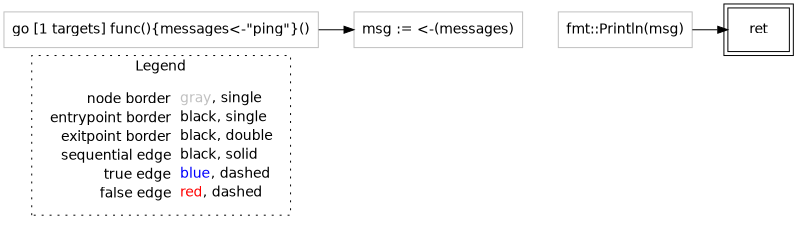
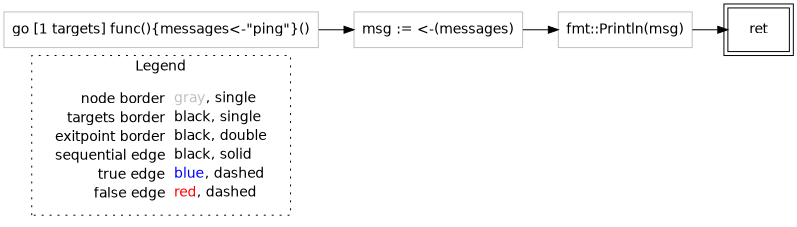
  digraph {
    fontname="DejaVu Sans"
    rankdir=LR
    node [fontname="DejaVu Sans" shape=rect color=gray]
    edge [color=black fontname="DejaVu Sans"]
-   n1 [label=<<table border="0" cellpadding="2" cellspacing="0" cellborder="0"><tr><td align="right">node border&nbsp;</td><td align="left"><font color="gray">gray</font>, single</td></tr><tr><td align="right">entrypoint border&nbsp;</td><td align="left"><font color="black">black</font>, single</td></tr><tr><td align="right">exitpoint border&nbsp;</td><td align="left"><font color="black">black</font>, double</td></tr><tr><td align="right">sequential edge&nbsp;</td><td align="left"><font color="black">black</font>, solid</td></tr><tr><td align="right">true edge&nbsp;</td><td align="left"><font color="blue">blue</font>, dashed</td></tr><tr><td align="right">false edge&nbsp;</td><td align="left"><font color="red">red</font>, dashed</td></tr></table>> shape=plaintext color=""]
+   n1 [label=<<table border="0" cellpadding="2" cellspacing="0" cellborder="0"><tr><td align="right">node border&nbsp;</td><td align="left"><font color="gray">gray</font>, single</td></tr><tr><td align="right">targets border&nbsp;</td><td align="left"><font color="black">black</font>, single</td></tr><tr><td align="right">exitpoint border&nbsp;</td><td align="left"><font color="black">black</font>, double</td></tr><tr><td align="right">sequential edge&nbsp;</td><td align="left"><font color="black">black</font>, solid</td></tr><tr><td align="right">true edge&nbsp;</td><td align="left"><font color="blue">blue</font>, dashed</td></tr><tr><td align="right">false edge&nbsp;</td><td align="left"><font color="red">red</font>, dashed</td></tr></table>> shape=plaintext color=""]
    n2 [label=<go [1 targets] func(){messages&lt;-&quot;ping&quot;}()>]
    n3 [label=<msg := &lt;-(messages)>]
    n4 [label=<fmt::Println(msg)>]
    n5 [color=black label=<ret> peripheries=2]
    subgraph cluster_1 {
      label=Legend
      style=dotted
      n1
    }
    n2 -> n3
+   n3 -> n4
    n4 -> n5
  }
